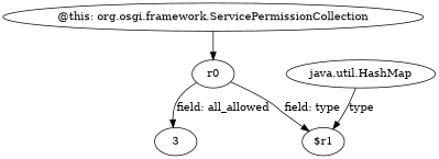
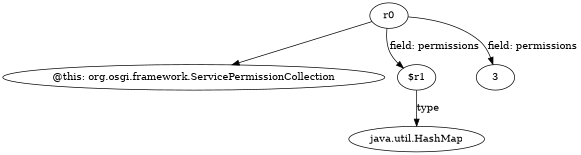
  digraph {
    n1 [label="@this: org.osgi.framework.ServicePermissionCollection"]
    n2 [label=r0]
    n3 [label="$r1"]
    n4 [label=3]
    n5 [label="java.util.HashMap"]
-   n1 -> n2
-   n2 -> n3 [label="field: type"]
-   n2 -> n4 [label="field: all_allowed"]
-   n5 -> n3 [label=type]
+   n2 -> n1
+   n2 -> n3 [label="field: permissions"]
+   n2 -> n4 [label="field: permissions"]
+   n3 -> n5 [label=type]
  }
